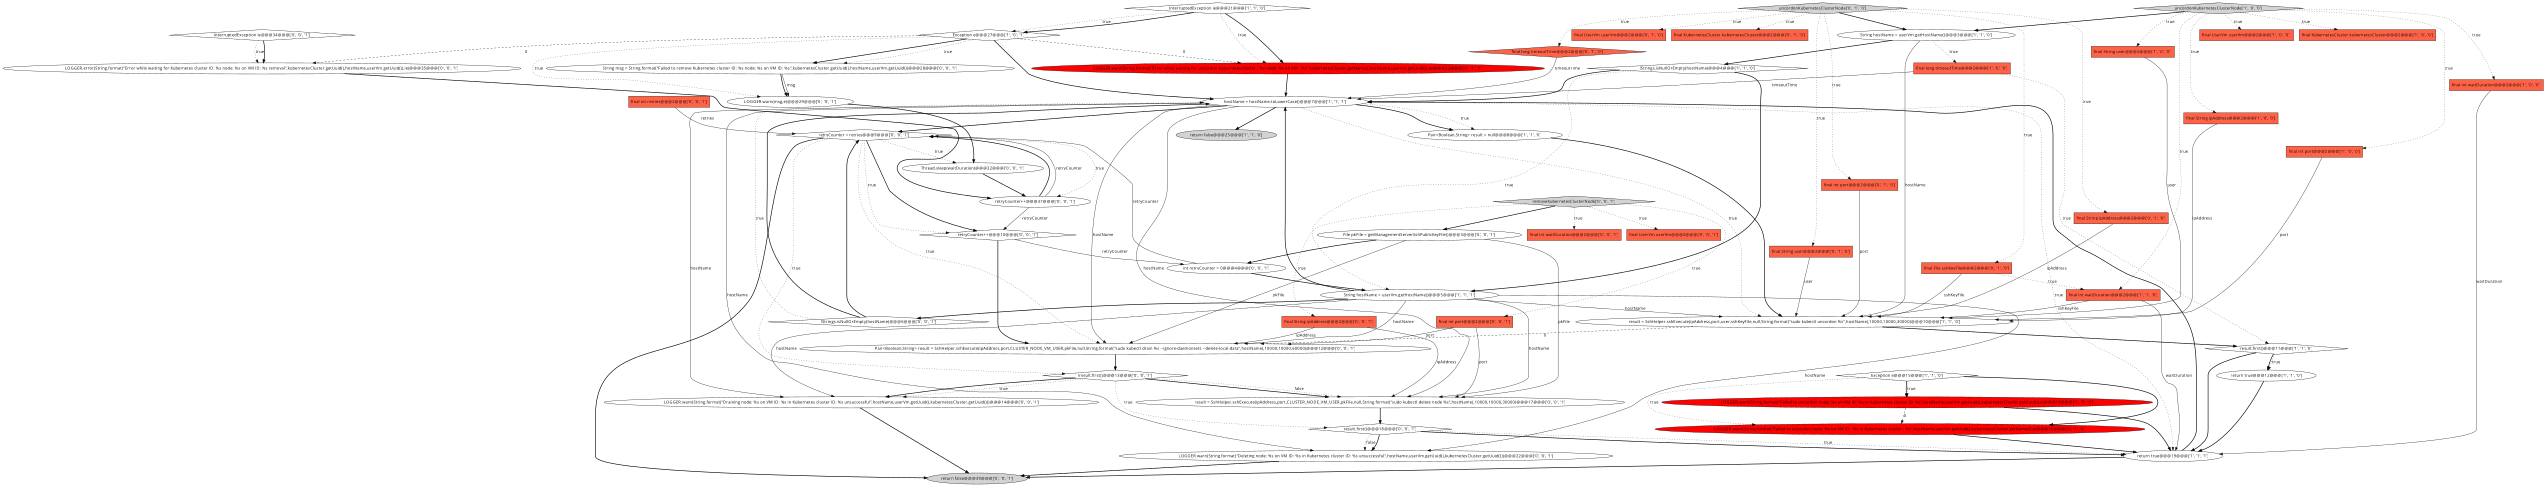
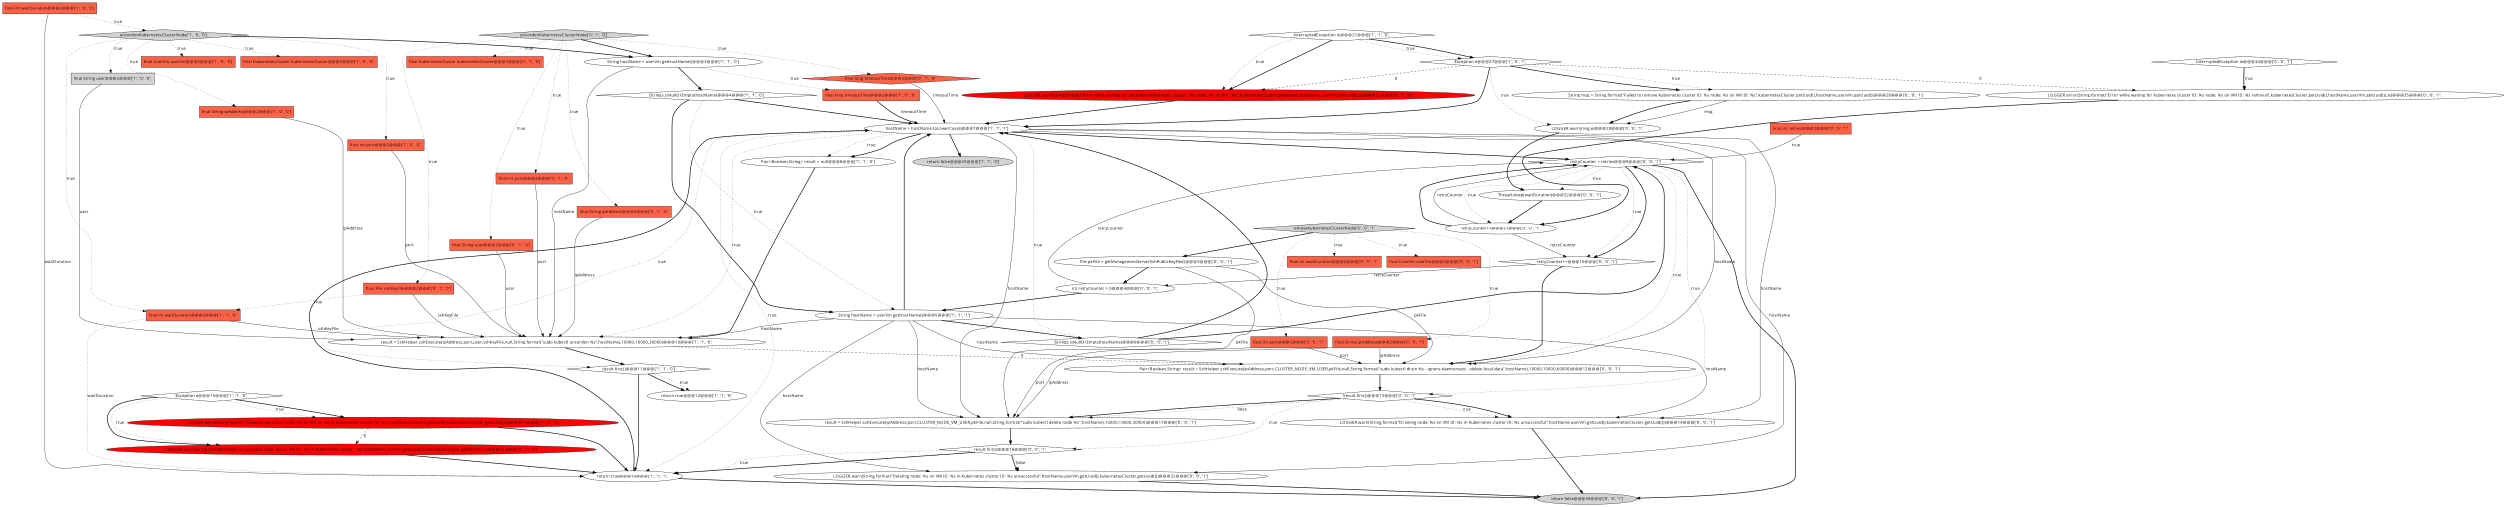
  digraph {
    fontname="Open Sans"
    node [fillcolor=white fontname="Open Sans" shape=ellipse style=filled]
    edge [fontname="Open Sans" style=bold]
    n1 [fillcolor=tomato label="final long timeoutTime@@@2@@@['1', '0', '0']" shape=box]
    n2 [label="hostName = hostName.toLowerCase()@@@7@@@['1', '1', '1']"]
    n3 [label="result = SshHelper.sshExecute(ipAddress,port,user,sshKeyFile,null,String.format(\"sudo kubectl uncordon %s\",hostName),10000,10000,30000)@@@10@@@['1', '1', '0']"]
    n4 [label="LOGGER.warn(String.format(\"Deleting node: %s on VM ID: %s in Kubernetes cluster ID: %s unsuccessful\",hostName,userVm.getUuid(),kubernetesCluster.getUuid()))@@@22@@@['0', '0', '1']"]
    n5 [label="retryCounter < retries@@@9@@@['0', '0', '1']" shape=diamond]
    n6 [label="result.first()@@@11@@@['1', '1', '0']" shape=diamond]
    n7 [label="return true@@@19@@@['1', '1', '1']"]
    n8 [label="Pair<Boolean,String> result = SshHelper.sshExecute(ipAddress,port,CLUSTER_NODE_VM_USER,pkFile,null,String.format(\"sudo kubectl drain %s --ignore-daemonsets --delete-local-data\",hostName),10000,10000,60000)@@@12@@@['0', '0', '1']"]
    n9 [label="Pair<Boolean,String> result = null@@@8@@@['1', '1', '0']"]
    n10 [label="result = SshHelper.sshExecute(ipAddress,port,CLUSTER_NODE_VM_USER,pkFile,null,String.format(\"sudo kubectl delete node %s\",hostName),10000,10000,30000)@@@17@@@['0', '0', '1']"]
    n11 [label="LOGGER.warn(String.format(\"Draining node: %s on VM ID: %s in Kubernetes cluster ID: %s unsuccessful\",hostName,userVm.getUuid(),kubernetesCluster.getUuid()))@@@14@@@['0', '0', '1']"]
    n12 [fillcolor=lightgray label="return false@@@25@@@['1', '1', '0']"]
    n13 [label="InterruptedException ie@@@34@@@['0', '0', '1']" shape=diamond]
    n14 [label="LOGGER.error(String.format(\"Error while waiting for Kubernetes cluster ID: %s node: %s on VM ID: %s removal\",kubernetesCluster.getUuid(),hostName,userVm.getUuid()),ie)@@@35@@@['0', '0', '1']"]
    n15 [label="retryCounter++@@@37@@@['0', '0', '1']"]
    n16 [fillcolor=tomato label="final File sshKeyFile@@@2@@@['0', '1', '0']" shape=box]
    n17 [fillcolor=tomato label="final int waitDuration@@@2@@@['1', '1', '0']" shape=box]
    n18 [fillcolor=lightgray label="return false@@@39@@@['0', '0', '1']"]
    n19 [label="!Strings.isNullOrEmpty(hostName)@@@6@@@['0', '0', '1']" shape=diamond]
    n20 [label="retryCounter++@@@10@@@['0', '0', '1']" shape=diamond]
    n21 [label="Thread.sleep(waitDuration)@@@32@@@['0', '0', '1']"]
    n22 [label="!result.first()@@@13@@@['0', '0', '1']" shape=diamond]
-   n23 [fillcolor=tomato label="final UserVm userVm@@@2@@@['0', '1', '0']" shape=box]
    n24 [label="Exception e@@@15@@@['1', '1', '0']" shape=diamond]
    n25 [fillcolor=red label="LOGGER.warn(String.format(\"Failed to uncordon node: %s on VM ID : %s in Kubernetes cluster : %s\",hostName,userVm.getUuid(),kubernetesCluster.getName()),e)@@@16@@@['0', '1', '0']"]
    n26 [fillcolor=red label="LOGGER.warn(String.format(\"Failed to uncordon node: %s on VM ID: %s in Kubernetes cluster ID: %s\",hostName,userVm.getUuid(),kubernetesCluster.getUuid()),e)@@@16@@@['1', '0', '0']"]
    n27 [fillcolor=lightgray label="uncordonKubernetesClusterNode['0', '1', '0']" shape=diamond]
    n28 [label="String hostName = userVm.getHostName()@@@3@@@['1', '1', '0']"]
    n29 [fillcolor=tomato label="final int port@@@2@@@['0', '1', '0']" shape=box]
    n30 [fillcolor=tomato label="final KubernetesCluster kubernetesCluster@@@2@@@['0', '1', '0']" shape=box]
    n31 [fillcolor=tomato label="final String ipAddress@@@2@@@['0', '1', '0']" shape=box]
    n32 [fillcolor=tomato label="final long timeoutTime@@@2@@@['0', '1', '0']" shape=diamond]
    n33 [fillcolor=tomato label="final String user@@@2@@@['0', '1', '0']" shape=box]
    n34 [label="!Strings.isNullOrEmpty(hostName)@@@4@@@['1', '1', '0']" shape=diamond]
    n35 [label="String hostName = userVm.getHostName()@@@5@@@['1', '1', '1']"]
    n36 [label="String msg = String.format(\"Failed to remove Kubernetes cluster ID: %s node: %s on VM ID: %s\",kubernetesCluster.getUuid(),hostName,userVm.getUuid())@@@28@@@['0', '0', '1']"]
    n37 [label="LOGGER.warn(msg,e)@@@29@@@['0', '0', '1']"]
    n38 [fillcolor=tomato label="final int waitDuration@@@2@@@['0', '0', '1']" shape=box]
    n39 [label="return true@@@12@@@['1', '1', '0']"]
    n40 [fillcolor=lightgray label="removeKubernetesClusterNode['0', '0', '1']" shape=diamond]
    n41 [fillcolor=tomato label="final int port@@@2@@@['0', '0', '1']" shape=box]
    n42 [fillcolor=tomato label="final UserVm userVm@@@2@@@['0', '0', '1']" shape=box]
    n43 [fillcolor=tomato label="final String ipAddress@@@2@@@['0', '0', '1']" shape=box]
    n44 [label="File pkFile = getManagementServerSshPublicKeyFile()@@@3@@@['0', '0', '1']"]
    n45 [fillcolor=tomato label="final int retries@@@2@@@['0', '0', '1']" shape=box]
    n46 [label="int retryCounter = 0@@@4@@@['0', '0', '1']"]
    n47 [fillcolor=tomato label="final UserVm userVm@@@2@@@['1', '0', '0']" shape=box]
    n48 [label="result.first()@@@18@@@['0', '0', '1']" shape=diamond]
-   n49 [fillcolor=tomato label="final String user@@@2@@@['1', '0', '0']" shape=box]
+   n49 [fillcolor=lightgray label="final String user@@@2@@@['1', '0', '0']" shape=box]
    n50 [label="InterruptedException ie@@@21@@@['1', '1', '0']" shape=diamond]
    n51 [label="Exception e@@@27@@@['1', '0', '1']" shape=diamond]
    n52 [fillcolor=red label="LOGGER.warn(String.format(\"Error while waiting for uncordon Kubernetes cluster : %s node: %s on VM : %s\",kubernetesCluster.getName(),hostName,userVm.getUuid()),ie)@@@22@@@['0', '1', '0']"]
    n53 [fillcolor=tomato label="final int waitDuration@@@2@@@['1', '0', '0']" shape=box]
    n54 [fillcolor=tomato label="final KubernetesCluster kubernetesCluster@@@2@@@['1', '0', '0']" shape=box]
    n55 [fillcolor=tomato label="final String ipAddress@@@2@@@['1', '0', '0']" shape=box]
    n56 [fillcolor=lightgray label="uncordonKubernetesClusterNode['1', '0', '0']" shape=diamond]
    n57 [fillcolor=tomato label="final int port@@@2@@@['1', '0', '0']" shape=box]
-   n1 -> n2 [label=timeoutTime style=solid]
+   n1 -> n2 [label=timeoutTime]
    n2 -> n3 [label=true style=dotted]
    n2 -> n4 [label=hostName style=solid]
    n2 -> n5
-   n1 -> n6 [label=true style=dotted]
+   n2 -> n6 [label=true style=dotted]
    n2 -> n7 [label=true style=dotted]
    n2 -> n8 [label=hostName style=solid]
    n2 -> n9 [label=true style=dotted]
    n2 -> n9
    n2 -> n10 [label=hostName style=solid]
    n2 -> n11 [label=hostName style=solid]
    n2 -> n12
    n3 -> n6
    n3 -> n8 [label=0 style=dashed]
    n4 -> n18
    n5 -> n8 [label=true style=dotted]
    n5 -> n15 [label=true style=dotted]
    n5 -> n18
    n5 -> n20 [label=true style=dotted]
    n5 -> n20
    n5 -> n21 [label=true style=dotted]
    n5 -> n22 [label=true style=dotted]
    n6 -> n7
    n6 -> n39 [label=true style=dotted]
    n6 -> n39
    n7 -> n2
    n7 -> n18
    n8 -> n22
    n9 -> n3
    n10 -> n48
    n11 -> n18
    n13 -> n14 [label=true style=dotted]
    n13 -> n14
    n14 -> n15
    n15 -> n5
    n15 -> n5 [label=retryCounter style=solid]
    n15 -> n20 [label=retryCounter style=solid]
    n16 -> n3 [label=sshKeyFile style=solid]
    n16 -> n17 [label=true style=dotted]
    n17 -> n3 [label=sshKeyFile style=solid]
-   n17 -> n7 [label=waitDuration style=solid]
+   n17 -> n7 [label=waitDuration style=dotted]
    n19 -> n2 [label=true style=dotted]
    n19 -> n2
    n19 -> n5
    n20 -> n8
    n20 -> n46 [label=retryCounter style=solid]
    n21 -> n15
    n22 -> n10
    n22 -> n10 [label=false style=dotted]
    n22 -> n11 [label=true style=dotted]
    n22 -> n11
    n22 -> n48 [label=true style=dotted]
    n24 -> n25 [label=true style=dotted]
    n24 -> n25
    n24 -> n26 [label=true style=dotted]
    n24 -> n26
    n25 -> n7
    n26 -> n7
    n26 -> n25 [label=0 style=dashed]
    n27 -> n16 [label=true style=dotted]
-   n27 -> n23 [label=true style=dotted]
    n27 -> n28
    n27 -> n29 [label=true style=dotted]
    n27 -> n30 [label=true style=dotted]
    n27 -> n31 [label=true style=dotted]
    n27 -> n32 [label=true style=dotted]
    n27 -> n33 [label=true style=dotted]
    n28 -> n1 [label=true style=dotted]
    n28 -> n3 [label=hostName style=solid]
    n28 -> n34
    n29 -> n3 [label=port style=solid]
    n31 -> n3 [label=ipAddress style=solid]
    n32 -> n2 [label=timeoutTime style=solid]
    n33 -> n3 [label=user style=solid]
    n34 -> n2
    n34 -> n35
    n34 -> n35 [label=true style=dotted]
    n35 -> n2
    n35 -> n3 [label=hostName style=solid]
    n35 -> n4 [label=hostName style=solid]
    n35 -> n8 [label=hostName style=solid]
    n35 -> n10 [label=hostName style=solid]
    n35 -> n11 [label=hostName style=solid]
    n35 -> n19
    n36 -> n37 [label=msg style=solid]
    n36 -> n37
    n37 -> n21
-   n39 -> n7
    n40 -> n38 [label=true style=dotted]
    n40 -> n41 [label=true style=dotted]
    n40 -> n42 [label=true style=dotted]
    n40 -> n43 [label=true style=dotted]
    n40 -> n44
    n41 -> n8 [label=port style=solid]
    n41 -> n10 [label=port style=solid]
    n43 -> n8 [label=ipAddress style=solid]
    n43 -> n10 [label=ipAddress style=solid]
    n44 -> n8 [label=pkFile style=solid]
    n44 -> n10 [label=pkFile style=solid]
    n44 -> n46
-   n45 -> n5 [label=retries style=solid]
+   n45 -> n5 [label=true style=solid]
    n46 -> n5 [label=retryCounter style=solid]
    n46 -> n35
    n48 -> n4 [label=false style=dotted]
    n48 -> n4
    n48 -> n7 [label=true style=dotted]
    n48 -> n7
    n49 -> n3 [label=user style=solid]
    n50 -> n51
    n50 -> n51 [label=true style=dotted]
    n50 -> n52 [label=true style=dotted]
    n50 -> n52
    n51 -> n2
    n51 -> n14 [label=0 style=dashed]
    n51 -> n36
    n51 -> n36 [label=true style=dotted]
    n51 -> n37 [label=true style=dotted]
    n51 -> n52 [label=0 style=dashed]
    n52 -> n2
    n53 -> n7 [label=waitDuration style=solid]
    n55 -> n3 [label=ipAddress style=solid]
    n56 -> n17 [label=true style=dotted]
    n56 -> n28
    n56 -> n47 [label=true style=dotted]
    n56 -> n49 [label=true style=dotted]
-   n56 -> n53 [label=true style=dotted]
+   n53 -> n56 [label=true style=dotted]
    n56 -> n54 [label=true style=dotted]
    n56 -> n55 [label=true style=dotted]
    n56 -> n57 [label=true style=dotted]
    n57 -> n3 [label=port style=solid]
  }
